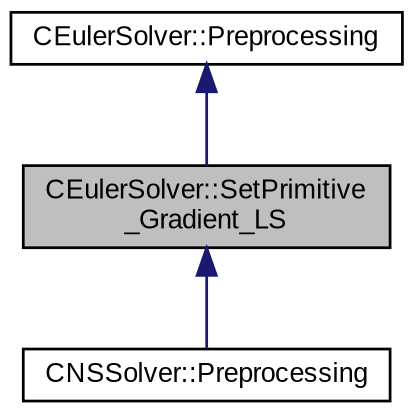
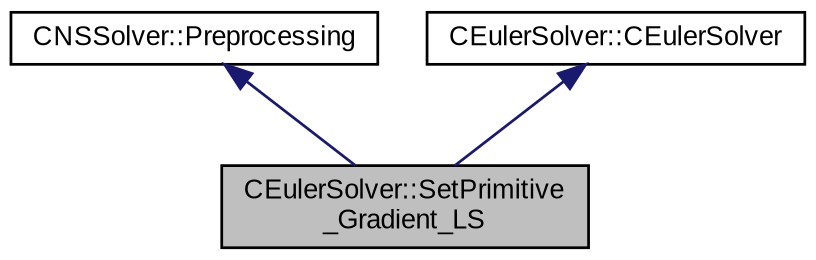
  digraph {
    fontname="Liberation Sans"
    rankdir=TB
    node [color=black fillcolor=white fontname="Liberation Sans" fontsize=10 shape=record style=filled]
    edge [color=midnightblue dir=back fontname="Liberation Sans" fontsize=10 labelfontname=Helvetica labelfontsize=10 style=solid]
    n1 [fillcolor=grey75 fontcolor=black height=0.2 label="CEulerSolver::SetPrimitive\l_Gradient_LS" width=0.4]
    n2 [height=0.2 label="CNSSolver::Preprocessing" width=0.4]
-   n3 [height=0.2 label="CEulerSolver::Preprocessing" width=0.4]
-   n1 -> n2
+   n3 [height=0.2 label="CEulerSolver::CEulerSolver" width=0.4]
+   n2 -> n1
    n3 -> n1
  }
